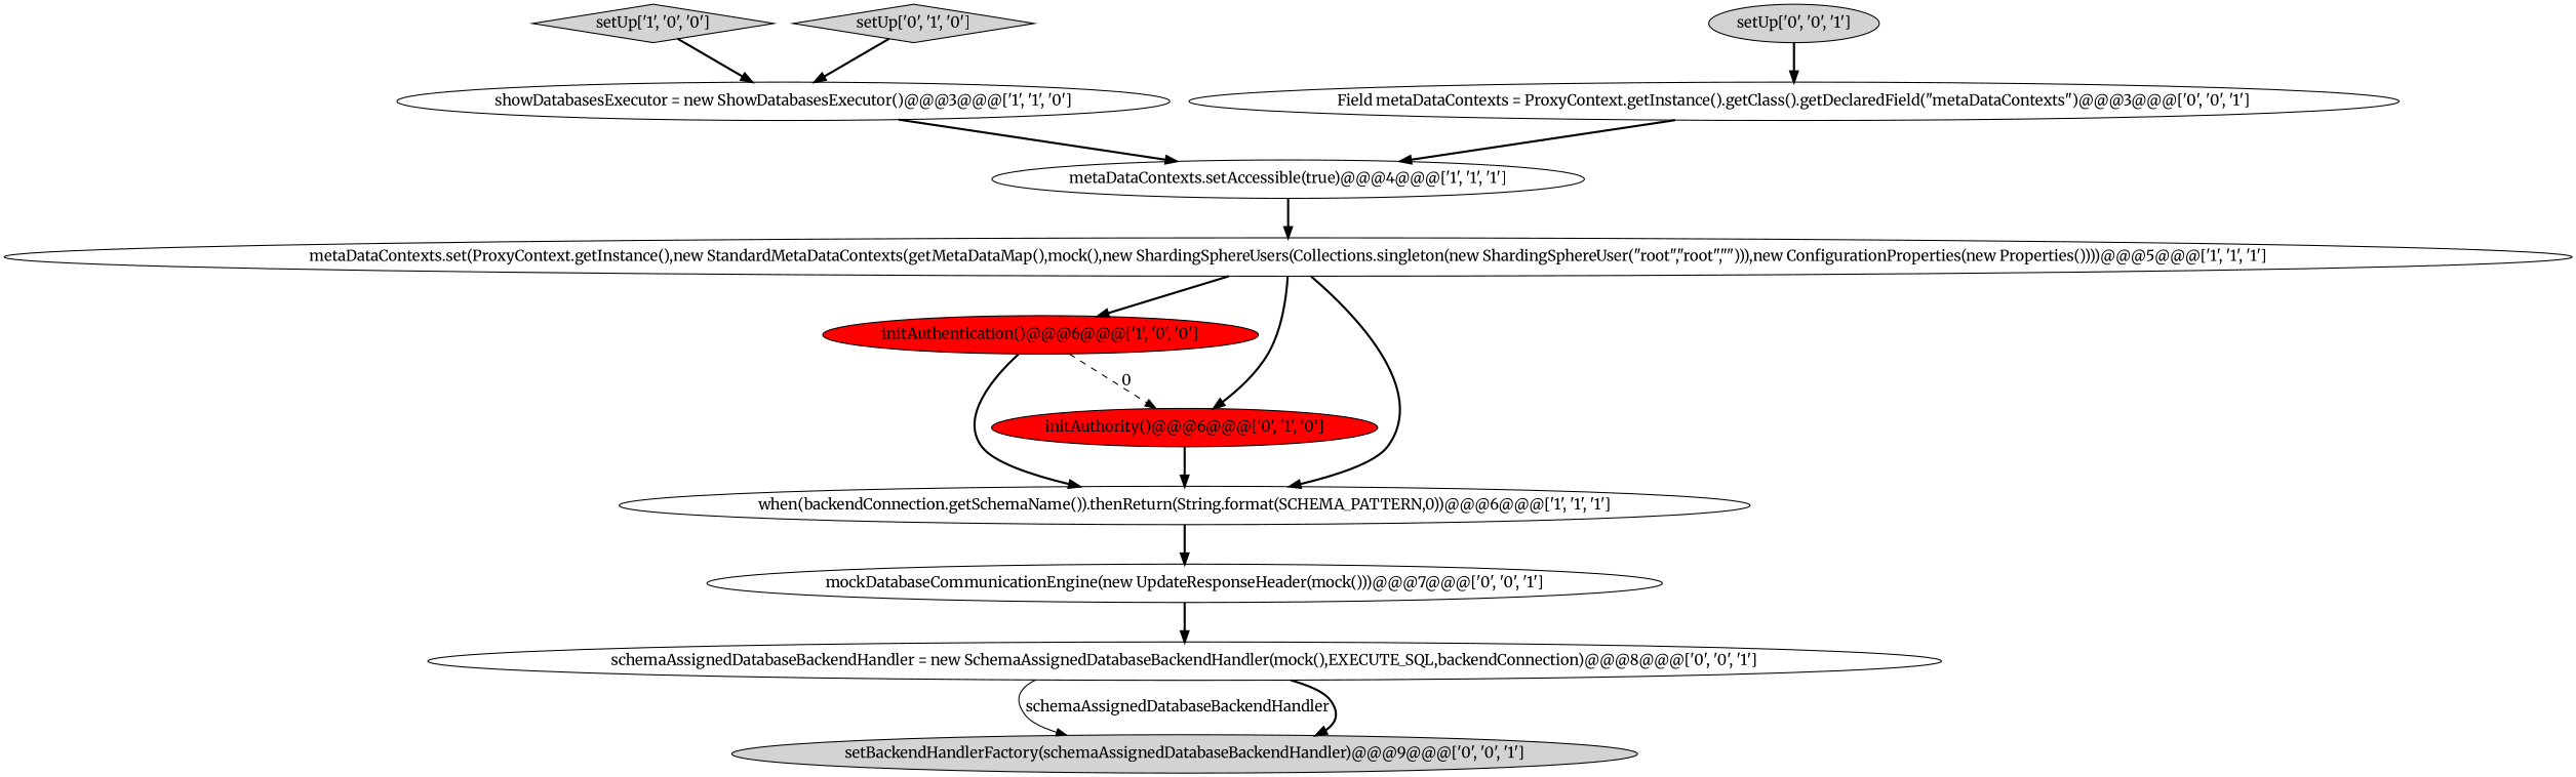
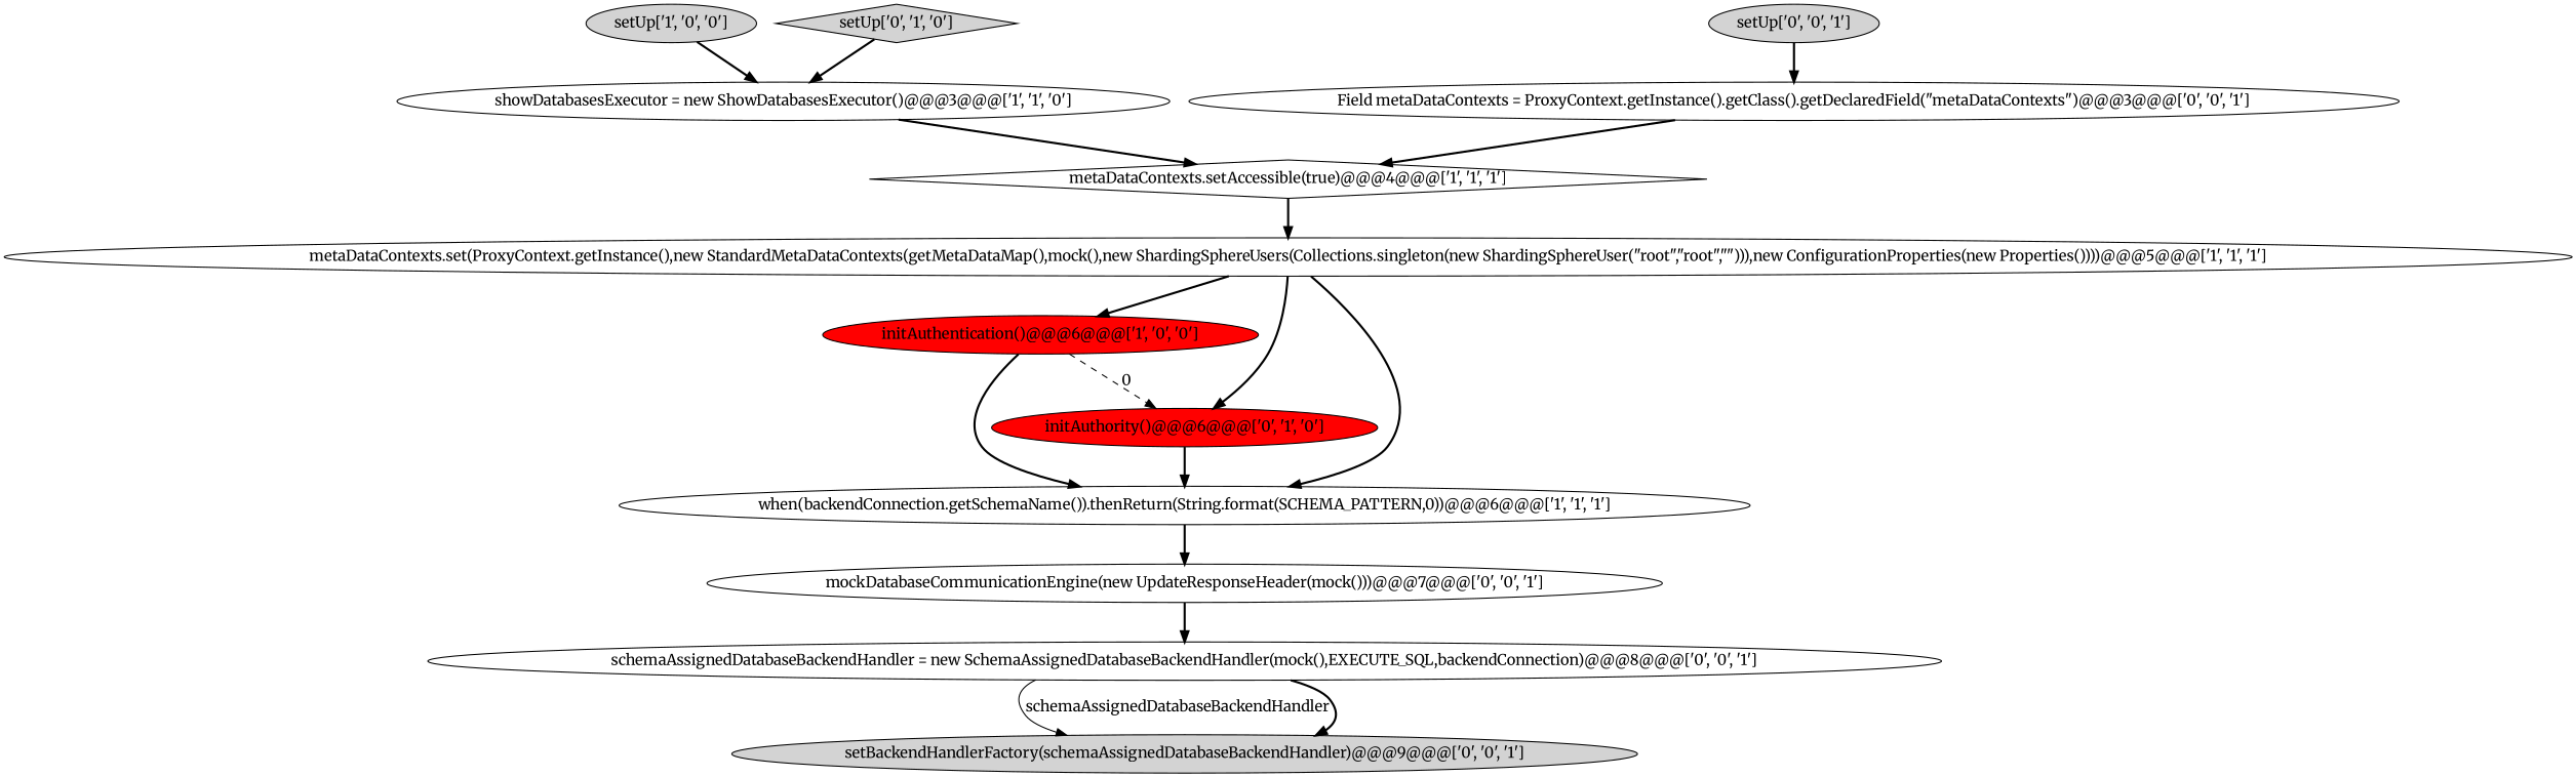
  digraph {
    fontname=Merriweather
    node [fillcolor=white fontname=Merriweather shape=ellipse style=filled]
    edge [fontname=Merriweather style=bold]
    n1 [fillcolor=red label="initAuthentication()@@@6@@@['1', '0', '0']"]
    n2 [fillcolor=red label="initAuthority()@@@6@@@['0', '1', '0']"]
    n3 [label="when(backendConnection.getSchemaName()).thenReturn(String.format(SCHEMA_PATTERN,0))@@@6@@@['1', '1', '1']"]
    n4 [label="mockDatabaseCommunicationEngine(new UpdateResponseHeader(mock()))@@@7@@@['0', '0', '1']"]
-   n5 [label="metaDataContexts.setAccessible(true)@@@4@@@['1', '1', '1']"]
+   n5 [label="metaDataContexts.setAccessible(true)@@@4@@@['1', '1', '1']" shape=diamond]
    n6 [label="metaDataContexts.set(ProxyContext.getInstance(),new StandardMetaDataContexts(getMetaDataMap(),mock(),new ShardingSphereUsers(Collections.singleton(new ShardingSphereUser(\"root\",\"root\",\"\"))),new ConfigurationProperties(new Properties())))@@@5@@@['1', '1', '1']"]
    n7 [label="schemaAssignedDatabaseBackendHandler = new SchemaAssignedDatabaseBackendHandler(mock(),EXECUTE_SQL,backendConnection)@@@8@@@['0', '0', '1']"]
    n8 [fillcolor=lightgray label="setBackendHandlerFactory(schemaAssignedDatabaseBackendHandler)@@@9@@@['0', '0', '1']"]
-   n9 [fillcolor=lightgray label="setUp['1', '0', '0']" shape=diamond]
+   n9 [fillcolor=lightgray label="setUp['1', '0', '0']"]
    n10 [label="showDatabasesExecutor = new ShowDatabasesExecutor()@@@3@@@['1', '1', '0']"]
    n11 [label="Field metaDataContexts = ProxyContext.getInstance().getClass().getDeclaredField(\"metaDataContexts\")@@@3@@@['0', '0', '1']"]
    n12 [fillcolor=lightgray label="setUp['0', '1', '0']" shape=diamond]
    n13 [fillcolor=lightgray label="setUp['0', '0', '1']"]
    n1 -> n2 [label=0 style=dashed]
    n1 -> n3
    n2 -> n3
    n3 -> n4
    n4 -> n7
    n5 -> n6
    n6 -> n1
    n6 -> n2
    n6 -> n3
    n7 -> n8 [label=schemaAssignedDatabaseBackendHandler style=solid]
    n7 -> n8
    n9 -> n10
    n10 -> n5
    n11 -> n5
    n12 -> n10
    n13 -> n11
  }
